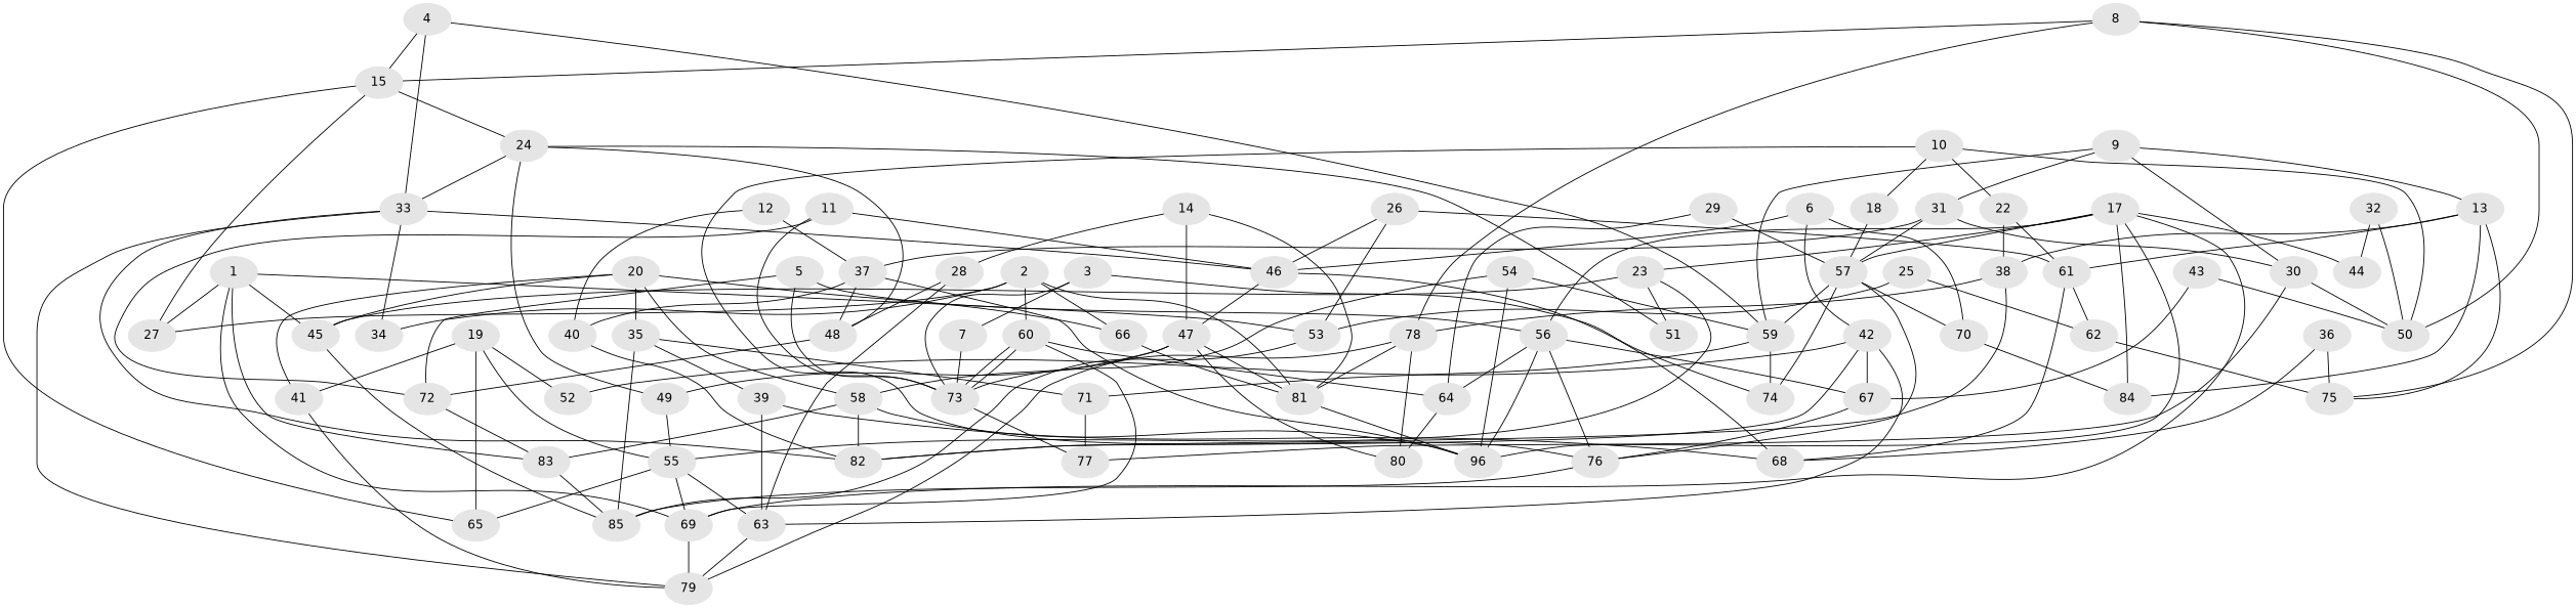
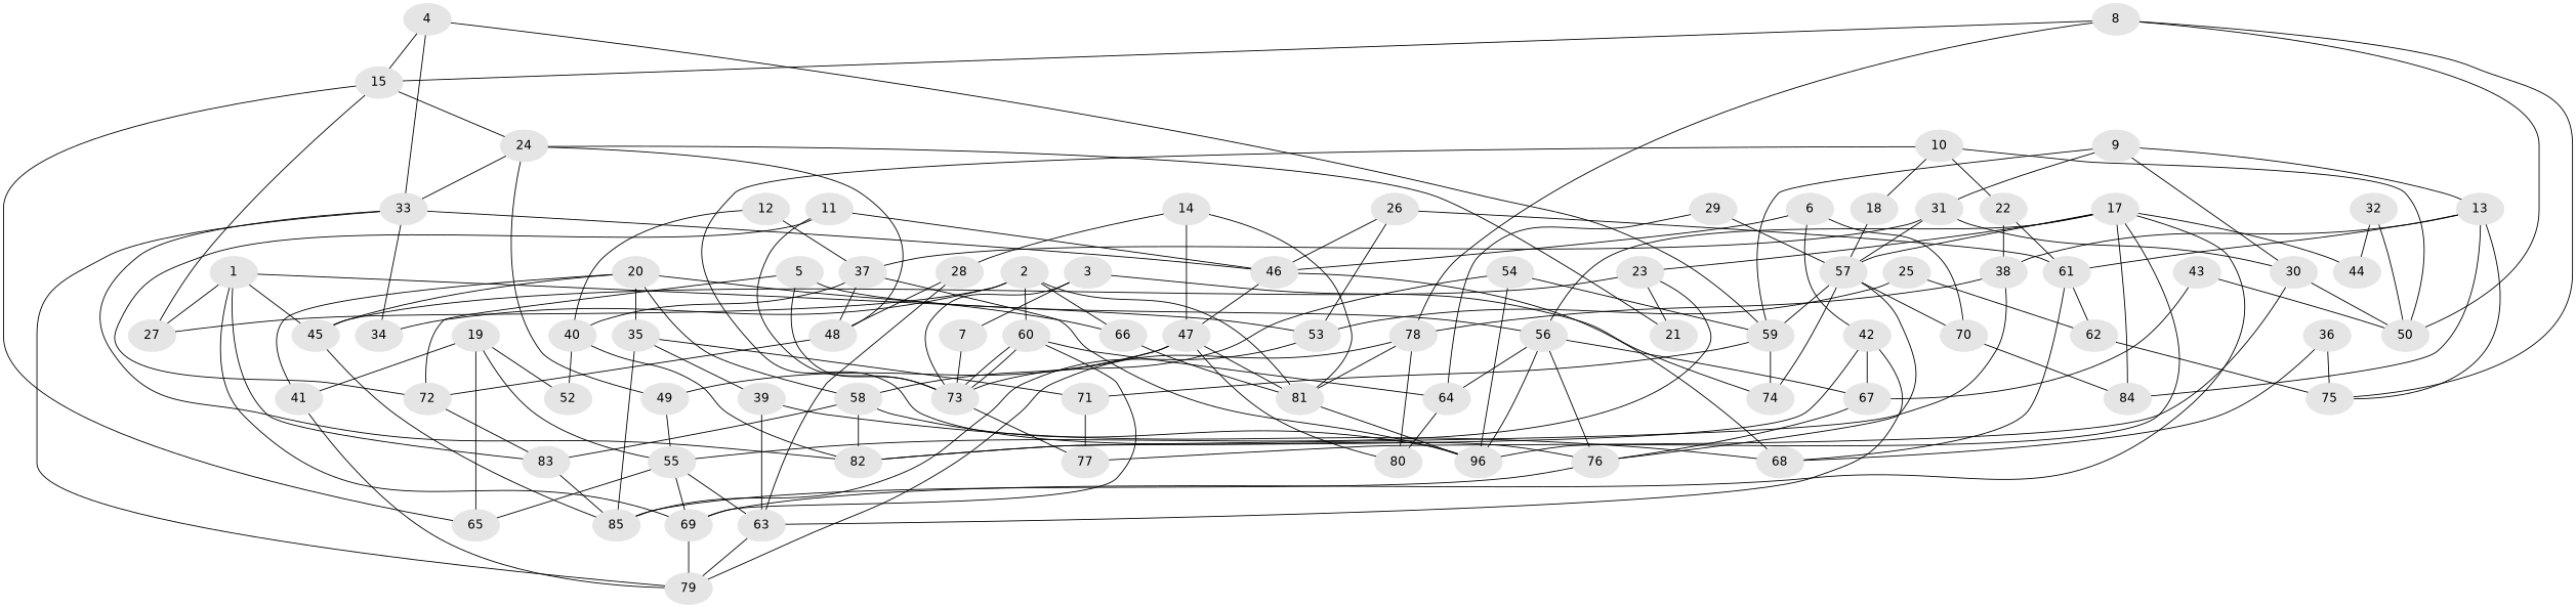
  graph {
    fontname="DejaVu Sans"
    node [color=gray90 fontname="DejaVu Sans" style=filled]
    edge [fontname="DejaVu Sans"]
    1
    27
    45
    53
    69
    83
    85
    79
    2
    34
    60
    66
    81
    73
    64
    n16 [label=96]
    3
    7
    74
    77
    4
    15
    33
    59
    24
    65
    46
    82
    71
    5
    56
    72
    76
    67
    6
    42
    70
    52
    63
    47
    68
    84
    8
    50
    75
    78
    80
    9
    13
    30
    31
    38
    61
    37
    57
    10
    18
    22
    11
    12
    40
    48
    62
    14
    28
    58
    49
-   51
+   51 [label=21]
    32
    44
    17
    23
    55
    19
    41
    20
    35
    39
    25
    26
    29
    36
    43
    54
    1 -- 27
    1 -- 45
    1 -- 53
    1 -- 69
    1 -- 83
    45 -- 85
    53 -- 85
    69 -- 79
    83 -- 85
    2 -- 27
    2 -- 34
    2 -- 60
    2 -- 66
    2 -- 81
    60 -- 69
    60 -- 73
    60 -- 73
    60 -- 64
    66 -- 81
    81 -- n16
    73 -- 77
    64 -- 80
    3 -- 73
    3 -- 7
    3 -- 74
    7 -- 73
    4 -- 15
    4 -- 33
    4 -- 59
    15 -- 27
    15 -- 24
    15 -- 65
    33 -- 79
    33 -- 34
    33 -- 46
    33 -- 82
    59 -- 74
    59 -- 71
    24 -- 33
    24 -- 48
    24 -- 49
    24 -- 51
    46 -- 47
    46 -- 68
    71 -- 77
    5 -- 73
    5 -- 56
    5 -- 72
    56 -- 64
    56 -- n16
    56 -- 76
    56 -- 67
    72 -- 83
    76 -- 85
    67 -- 76
    6 -- 46
    6 -- 42
    6 -- 70
    42 -- 82
    42 -- 67
-   42 -- 52
+   40 -- 52
    42 -- 63
    70 -- 84
    63 -- 79
    47 -- 81
    47 -- 80
    47 -- 58
    47 -- 49
    8 -- 15
    8 -- 50
    8 -- 75
    8 -- 78
    78 -- 79
    78 -- 81
    78 -- 80
    9 -- 59
    9 -- 13
    9 -- 30
    9 -- 31
    13 -- 84
    13 -- 75
    13 -- 38
    13 -- 61
    30 -- 77
    30 -- 50
    31 -- 30
    31 -- 37
    31 -- 57
    38 -- 82
    38 -- 78
    61 -- 68
    61 -- 62
    37 -- n16
    37 -- 40
    37 -- 48
    57 -- 74
    57 -- 59
    57 -- 76
    57 -- 70
    10 -- 76
    10 -- 50
    10 -- 18
    10 -- 22
    18 -- 57
    22 -- 38
    22 -- 61
    11 -- 73
    11 -- 46
    11 -- 72
    12 -- 37
    12 -- 40
    40 -- 82
    48 -- 72
    62 -- 75
    14 -- 81
    14 -- 47
    14 -- 28
    28 -- 63
    28 -- 48
    58 -- 83
    58 -- n16
    58 -- 82
    49 -- 55
    32 -- 50
    32 -- 44
    17 -- 69
    17 -- n16
    17 -- 56
    17 -- 84
    17 -- 57
    17 -- 44
    17 -- 23
    23 -- 45
    23 -- 51
    23 -- 55
    55 -- 69
    55 -- 65
    55 -- 63
    19 -- 65
    19 -- 52
    19 -- 55
    19 -- 41
    41 -- 79
    20 -- 45
    20 -- 66
    20 -- 58
    20 -- 41
    20 -- 35
    35 -- 85
    35 -- 71
    35 -- 39
    39 -- 63
    39 -- 68
    25 -- 53
    25 -- 62
    26 -- 53
    26 -- 46
    26 -- 61
    29 -- 64
    29 -- 57
    36 -- 68
    36 -- 75
    43 -- 67
    43 -- 50
    54 -- 73
    54 -- n16
    54 -- 59
  }
